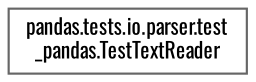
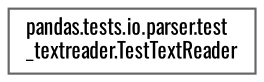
  digraph {
    rankdir=LR
    fontname=Oswald
-   n1 [color=grey40 fillcolor=white fontname=Oswald fontsize=10 height=0.2 label="pandas.tests.io.parser.test\l_pandas.TestTextReader" shape=box style=filled width=0.4]
+   n1 [color=grey40 fillcolor=white fontname=Oswald fontsize=10 height=0.2 label="pandas.tests.io.parser.test\l_textreader.TestTextReader" shape=box style=filled width=0.4]
  }
